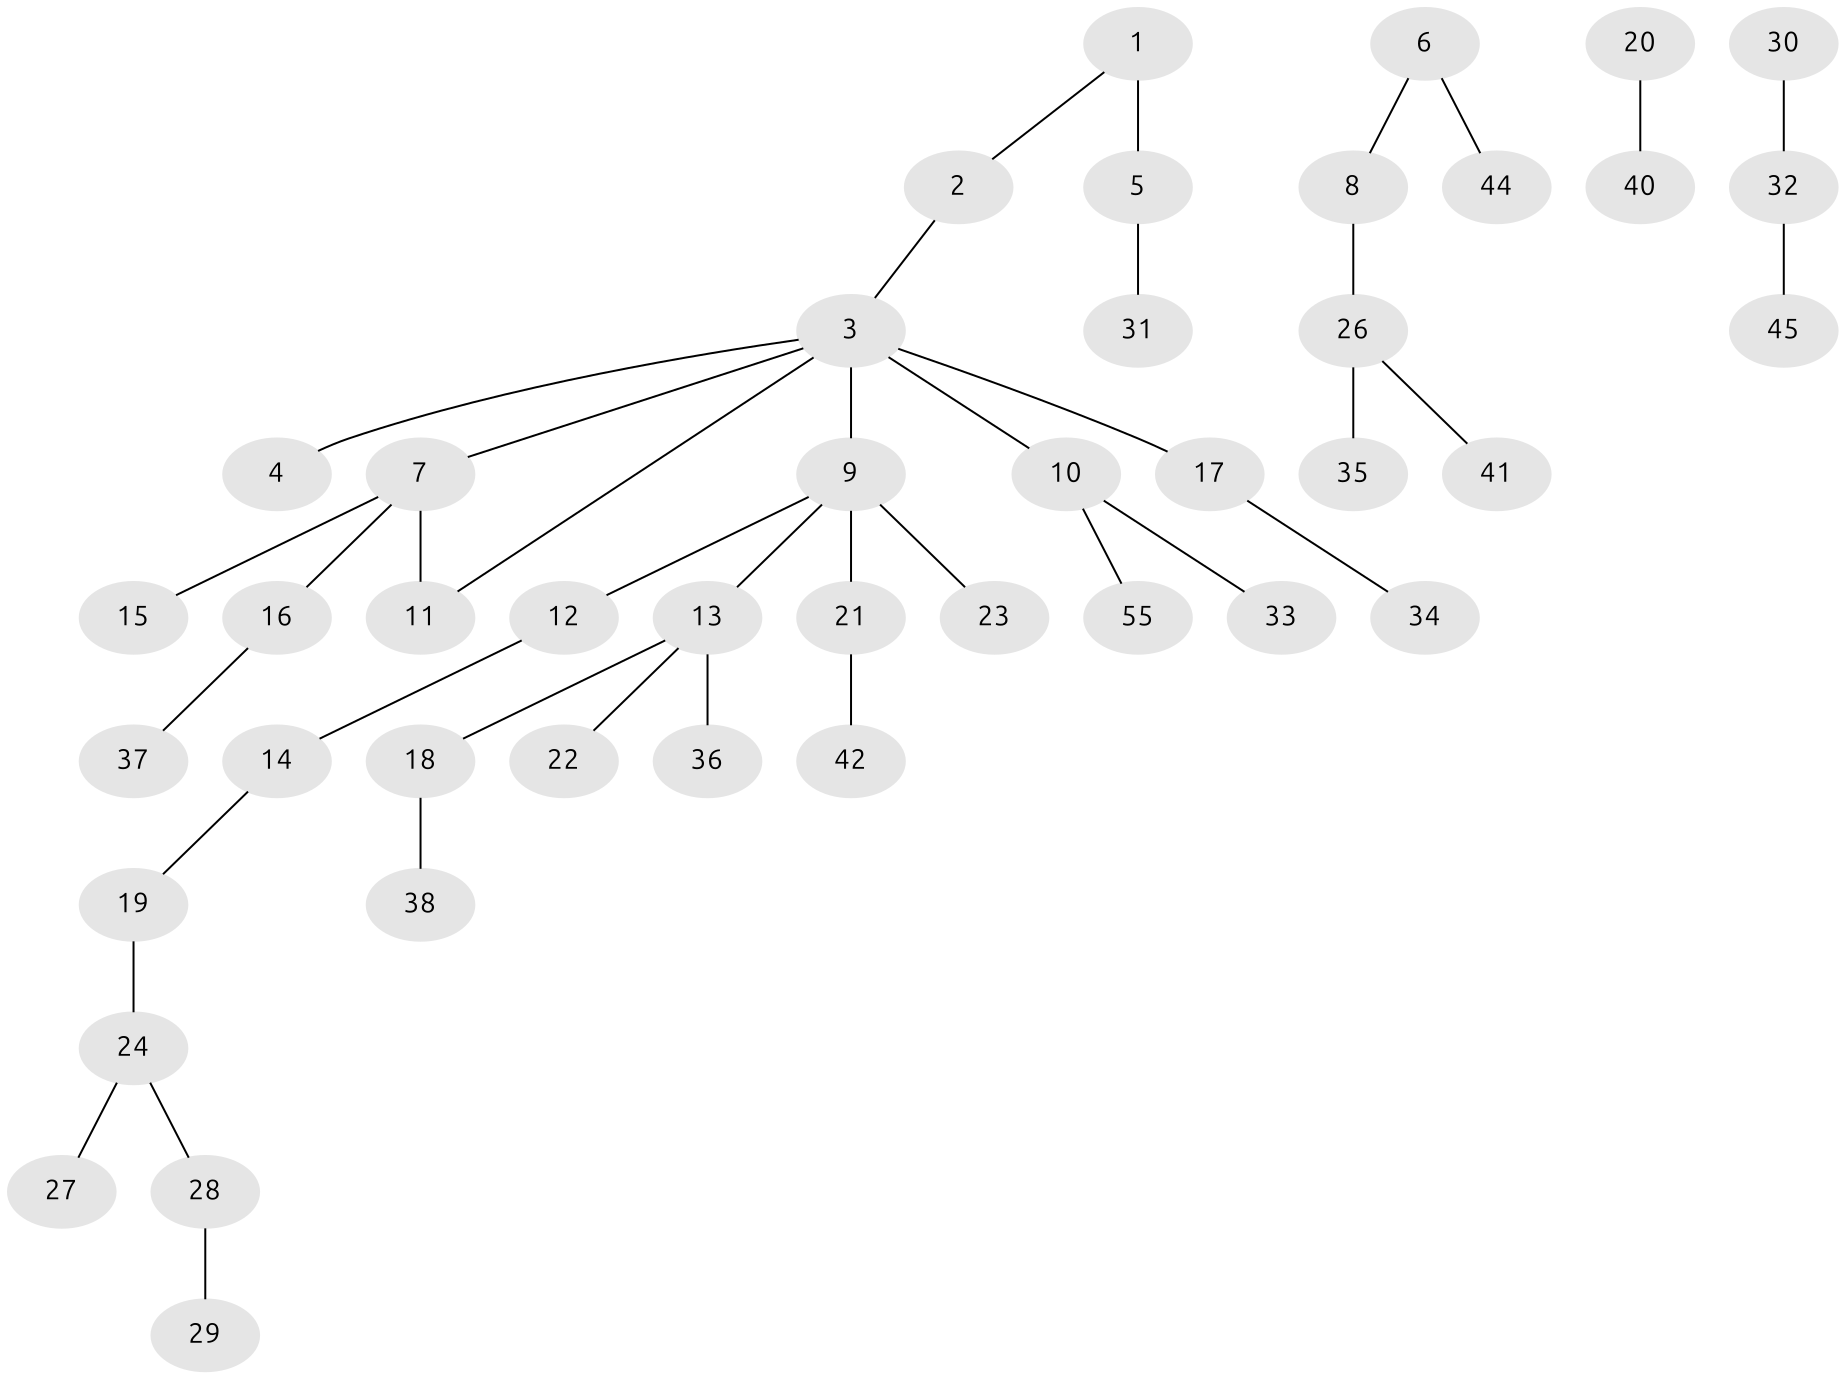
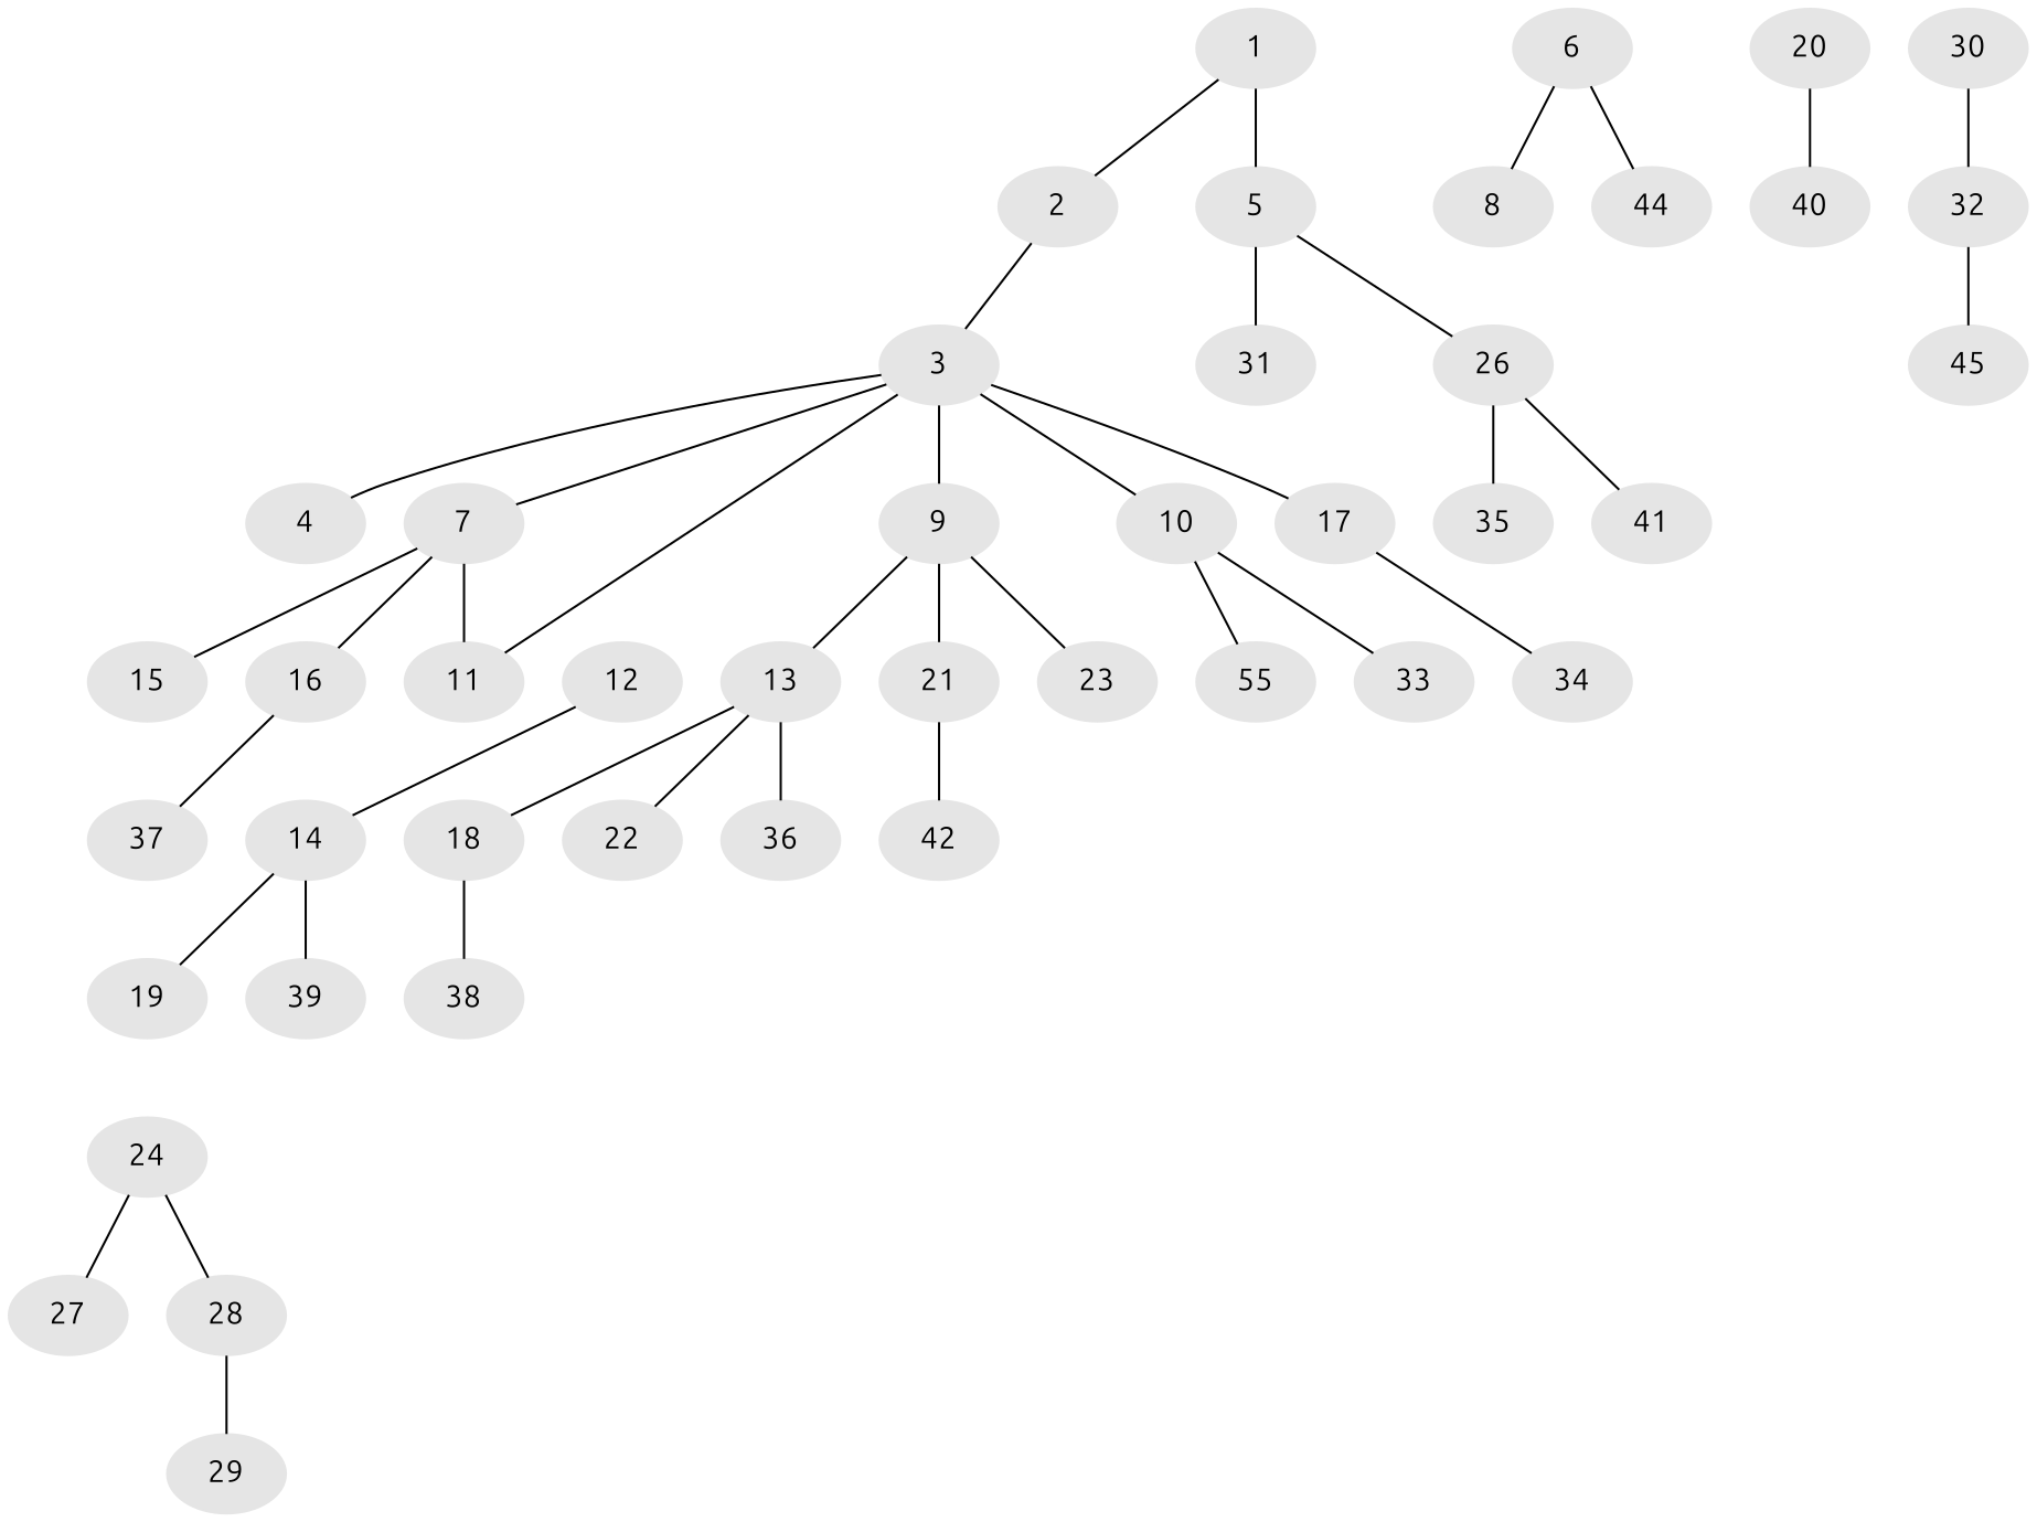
  graph {
    fontname=Ubuntu
    node [color=gray90 fontname=Ubuntu style=filled]
    edge [fontname=Ubuntu weight=1.0]
    1
    2
    5
    3
    26
    31
    4
    7
    9
    10
    17
    11
    6
    8
    44
    15
    16
    12
    13
    21
    23
    n22 [label=55]
    33
    34
    35
    41
    37
    14
    18
    22
    36
    42
    19
+   39
    38
    24
    20
    40
    27
    28
    29
    30
    32
    45
    1 -- 2
    1 -- 5 [weight=2.0]
    2 -- 3
-   8 -- 26
+   5 -- 26
    5 -- 31
    3 -- 4
    3 -- 7
    3 -- 9
    3 -- 10
    3 -- 17
    3 -- 11
    26 -- 35
    26 -- 41
    7 -- 11
    7 -- 15
    7 -- 16
-   9 -- 12
    9 -- 13
    9 -- 21
    9 -- 23 [weight=2.0]
    10 -- n22
    10 -- 33
    17 -- 34
    6 -- 8
    6 -- 44
    16 -- 37
    12 -- 14
    13 -- 18
    13 -- 22
    13 -- 36 [weight=3.0]
    21 -- 42 [weight=2.0]
    14 -- 19
+   14 -- 39
    18 -- 38
-   19 -- 24 [weight=2.0]
    24 -- 27
    24 -- 28
    20 -- 40
    28 -- 29
    30 -- 32 [weight=3.0]
    32 -- 45
  }
